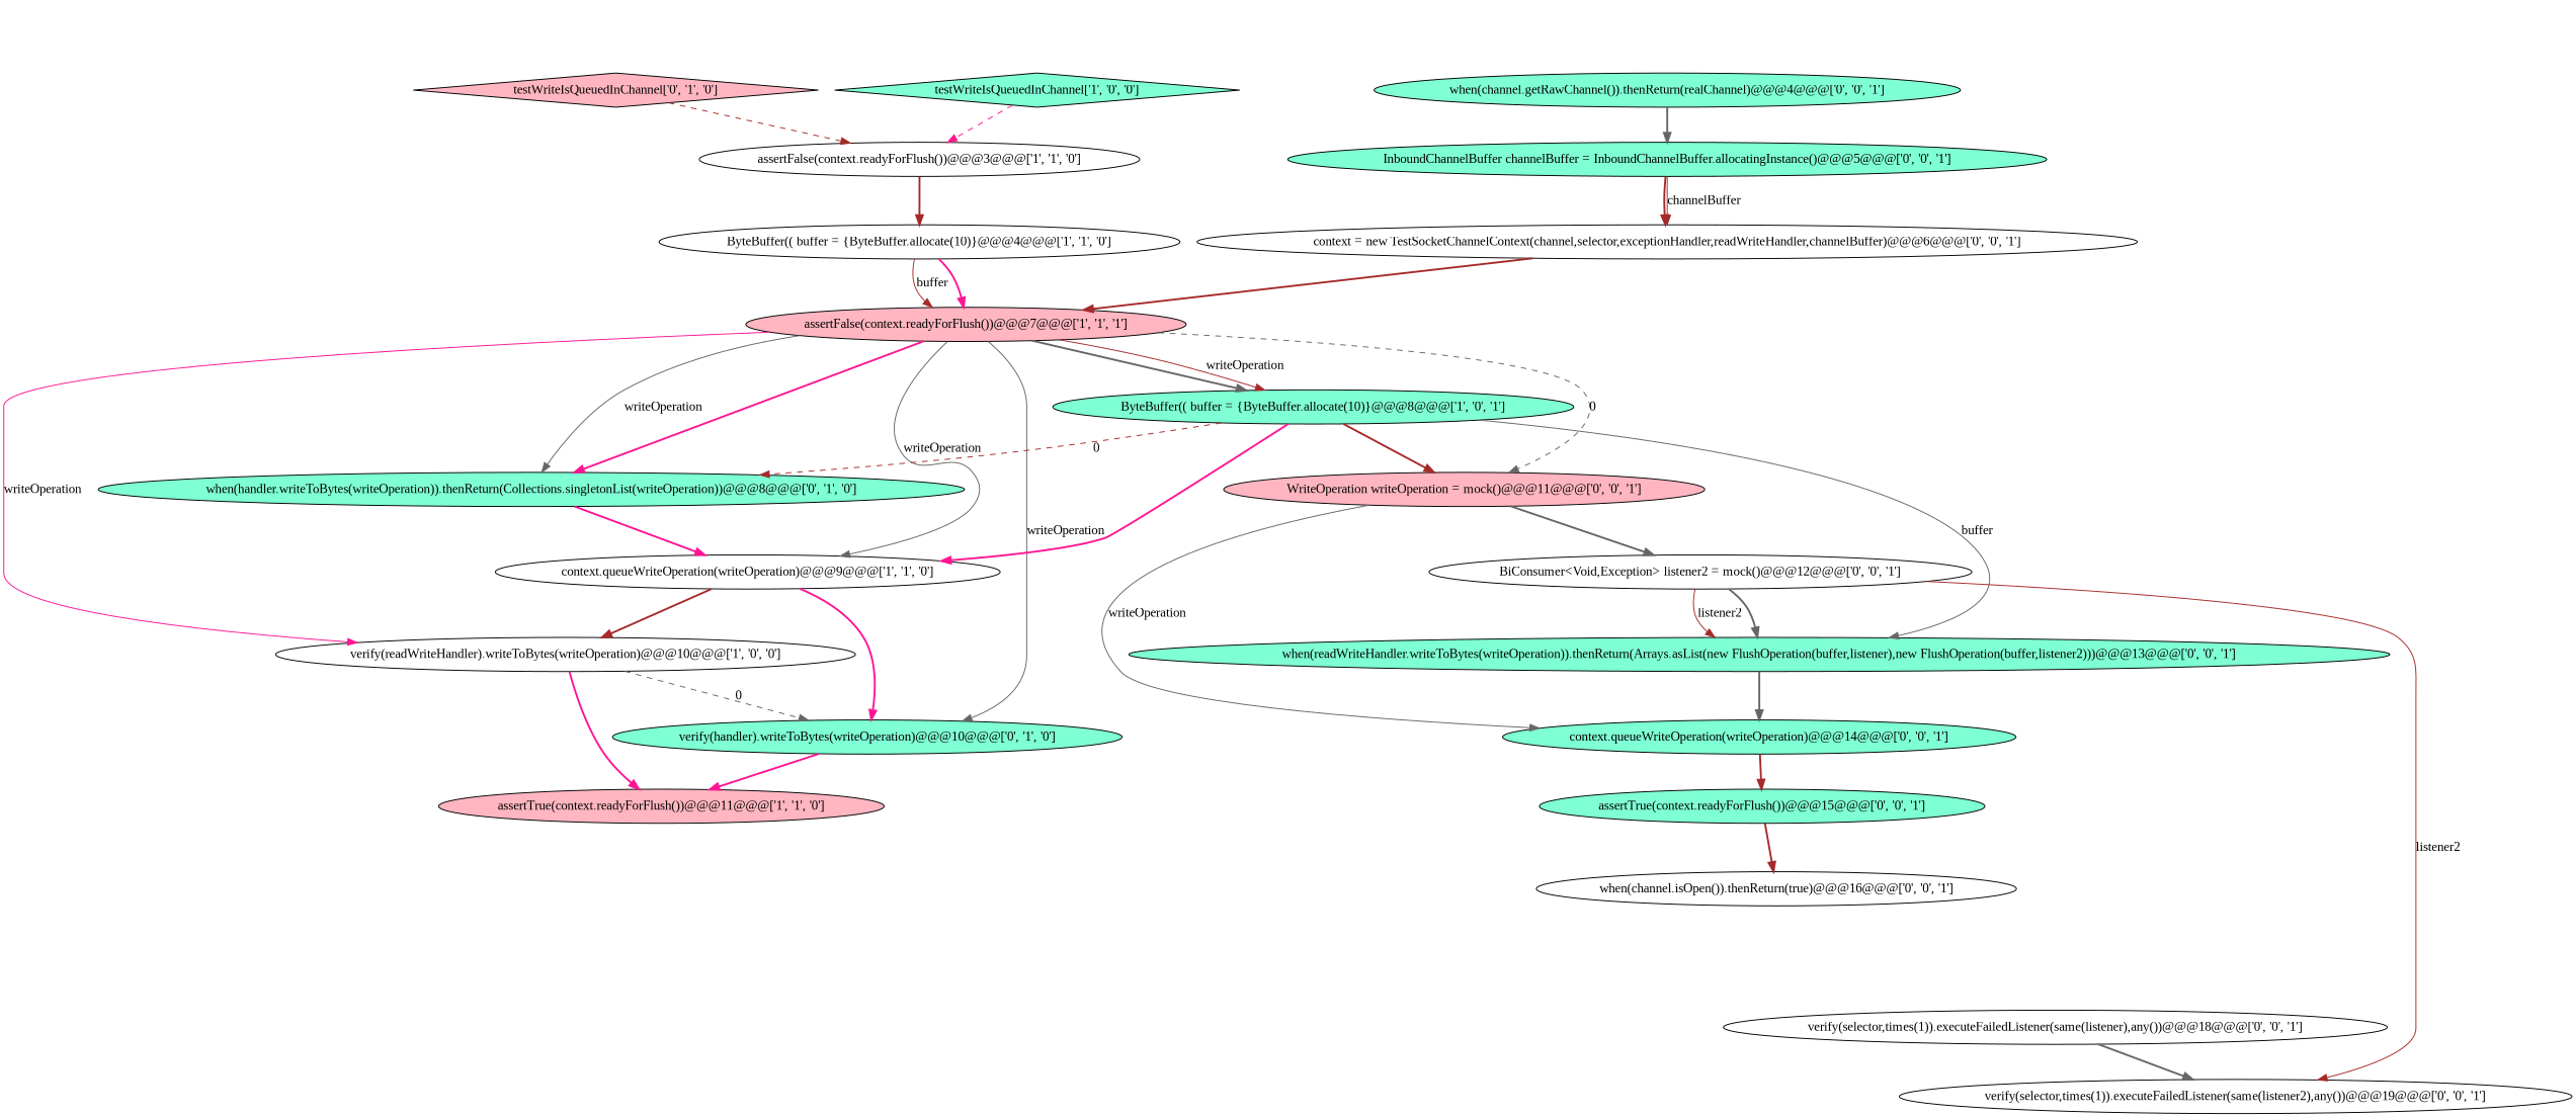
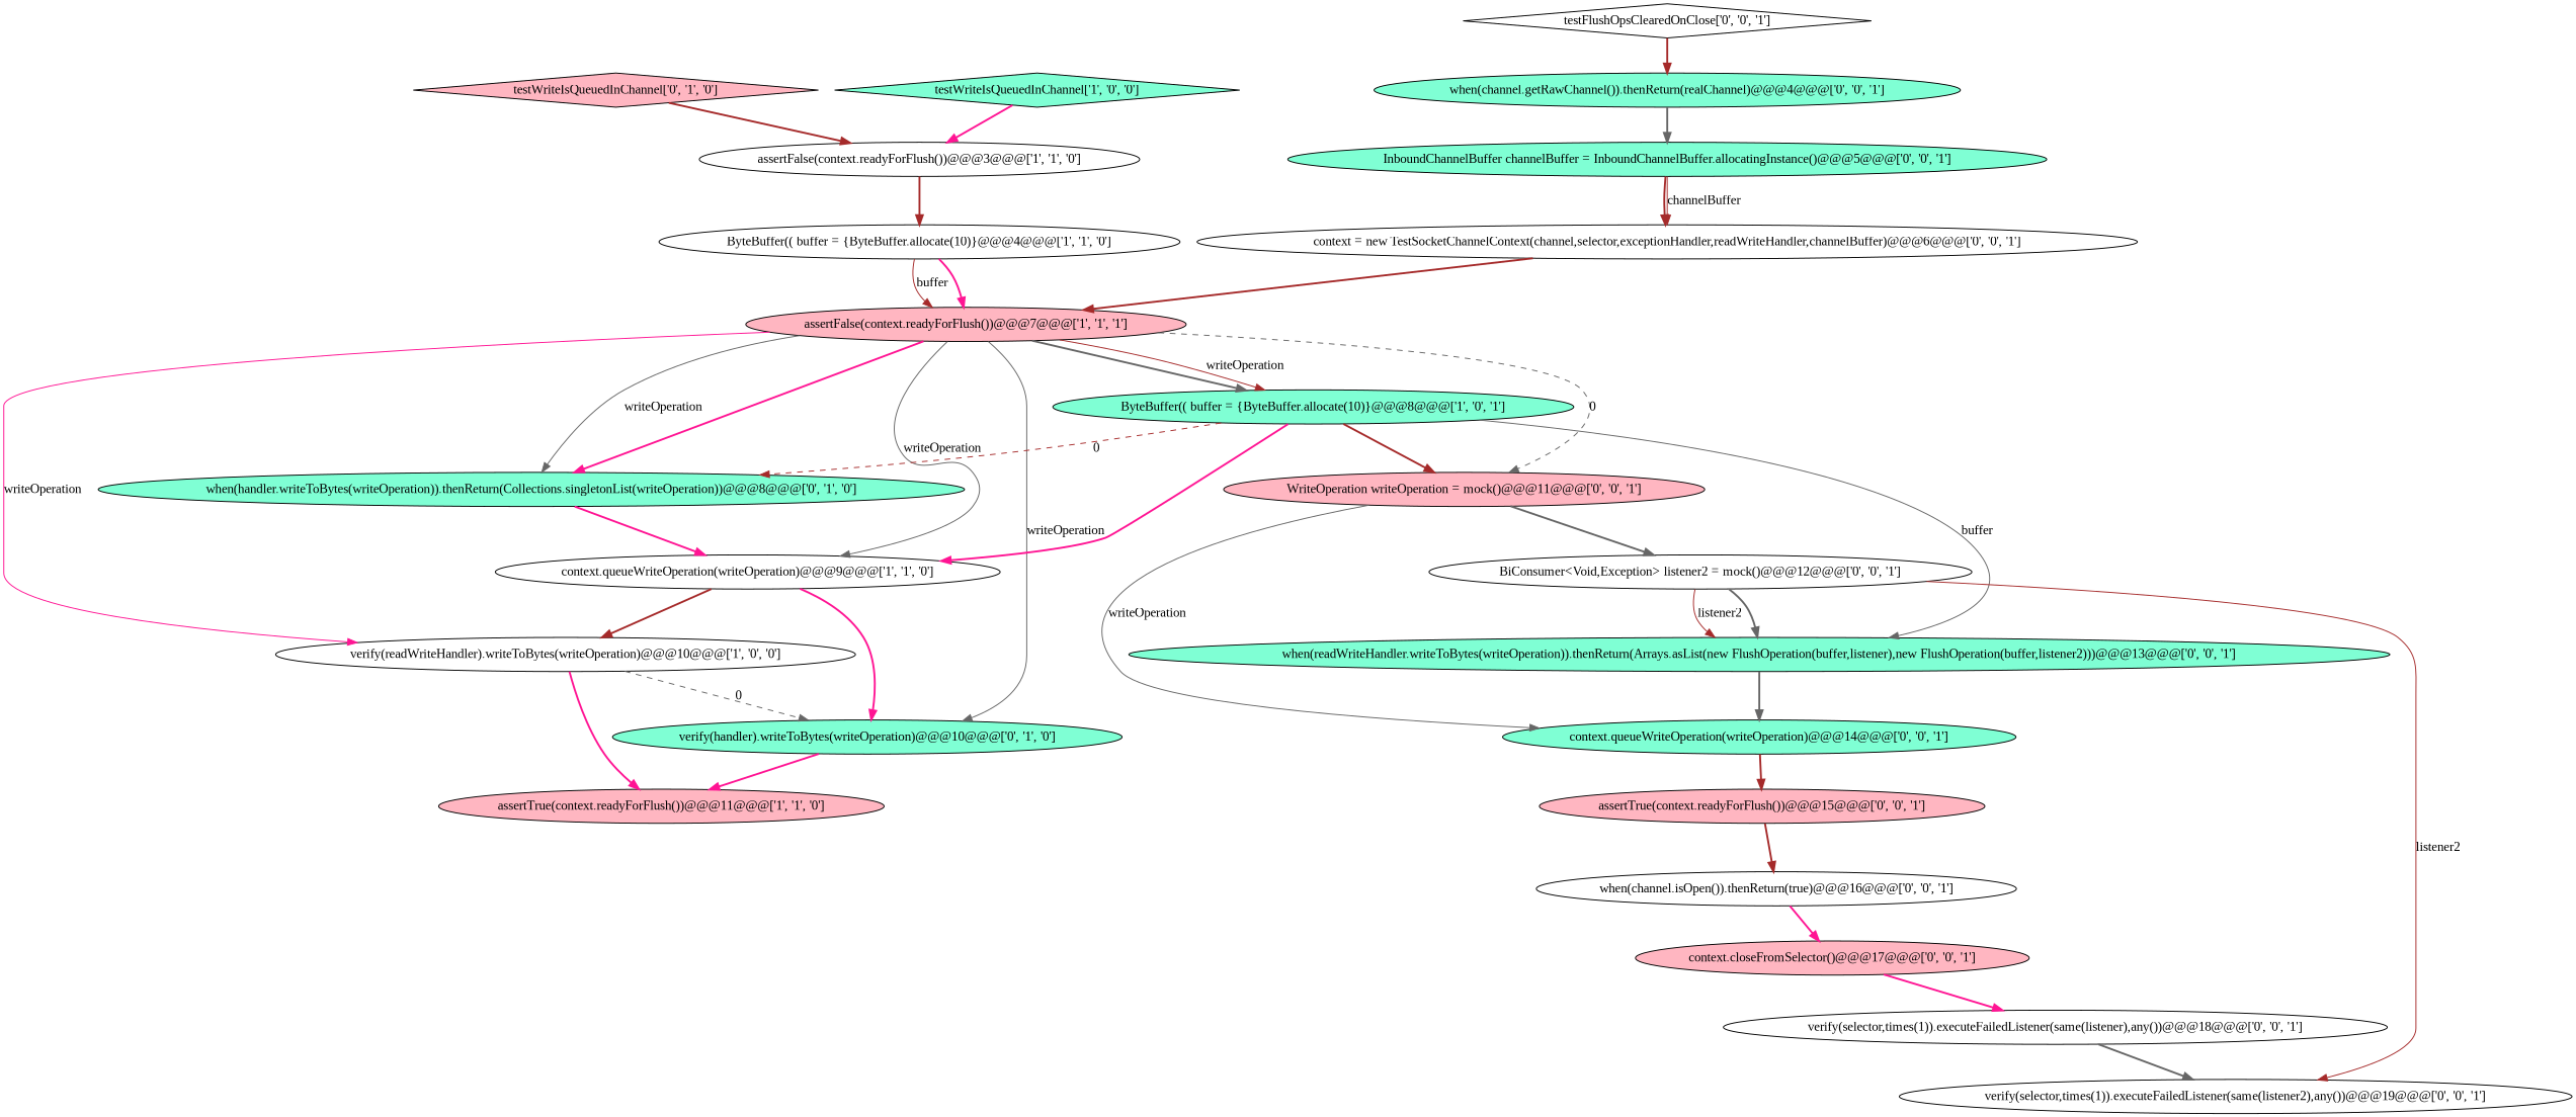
  digraph {
    fontname="Liberation Serif"
    node [fillcolor=white fontname="Liberation Serif" shape=ellipse style=filled]
    edge [color=brown fontname="Liberation Serif" style=bold]
    n1 [label="context.queueWriteOperation(writeOperation)@@@9@@@['1', '1', '0']"]
    n2 [label="verify(readWriteHandler).writeToBytes(writeOperation)@@@10@@@['1', '0', '0']"]
    n3 [fillcolor=aquamarine label="verify(handler).writeToBytes(writeOperation)@@@10@@@['0', '1', '0']"]
    n4 [fillcolor=lightpink label="assertTrue(context.readyForFlush())@@@11@@@['1', '1', '0']"]
    n5 [label="verify(selector,times(1)).executeFailedListener(same(listener2),any())@@@19@@@['0', '0', '1']"]
    n6 [label="assertFalse(context.readyForFlush())@@@3@@@['1', '1', '0']"]
    n7 [label="ByteBuffer(( buffer = {ByteBuffer.allocate(10)}@@@4@@@['1', '1', '0']"]
    n8 [fillcolor=lightpink label="assertFalse(context.readyForFlush())@@@7@@@['1', '1', '1']"]
    n9 [fillcolor=aquamarine label="testWriteIsQueuedInChannel['1', '0', '0']" shape=diamond]
    n10 [fillcolor=lightpink label="testWriteIsQueuedInChannel['0', '1', '0']" shape=diamond]
    n11 [label="context = new TestSocketChannelContext(channel,selector,exceptionHandler,readWriteHandler,channelBuffer)@@@6@@@['0', '0', '1']"]
    n12 [fillcolor=aquamarine label="ByteBuffer(( buffer = {ByteBuffer.allocate(10)}@@@8@@@['1', '0', '1']"]
    n13 [fillcolor=lightpink label="WriteOperation writeOperation = mock()@@@11@@@['0', '0', '1']"]
    n14 [fillcolor=aquamarine label="when(handler.writeToBytes(writeOperation)).thenReturn(Collections.singletonList(writeOperation))@@@8@@@['0', '1', '0']"]
+   n15 [fillcolor=lightpink label="context.closeFromSelector()@@@17@@@['0', '0', '1']"]
    n16 [label="verify(selector,times(1)).executeFailedListener(same(listener),any())@@@18@@@['0', '0', '1']"]
+   n17 [label="testFlushOpsClearedOnClose['0', '0', '1']" shape=diamond]
    n18 [fillcolor=aquamarine label="when(channel.getRawChannel()).thenReturn(realChannel)@@@4@@@['0', '0', '1']"]
    n19 [fillcolor=aquamarine label="InboundChannelBuffer channelBuffer = InboundChannelBuffer.allocatingInstance()@@@5@@@['0', '0', '1']"]
    n20 [fillcolor=aquamarine label="context.queueWriteOperation(writeOperation)@@@14@@@['0', '0', '1']"]
-   n21 [fillcolor=aquamarine label="assertTrue(context.readyForFlush())@@@15@@@['0', '0', '1']"]
+   n21 [fillcolor=lightpink label="assertTrue(context.readyForFlush())@@@15@@@['0', '0', '1']"]
    n22 [label="when(channel.isOpen()).thenReturn(true)@@@16@@@['0', '0', '1']"]
    n23 [fillcolor=aquamarine label="when(readWriteHandler.writeToBytes(writeOperation)).thenReturn(Arrays.asList(new FlushOperation(buffer,listener),new FlushOperation(buffer,listener2)))@@@13@@@['0', '0', '1']"]
    n24 [label="BiConsumer<Void,Exception> listener2 = mock()@@@12@@@['0', '0', '1']"]
    n1 -> n2
    n1 -> n3 [color=deeppink]
    n2 -> n3 [color=gray40 label=0 style=dashed]
    n2 -> n4 [color=deeppink]
    n3 -> n4 [color=deeppink]
    n6 -> n7
    n7 -> n8 [color=deeppink]
    n7 -> n8 [label=buffer style=solid]
    n8 -> n1 [color=gray40 label=writeOperation style=solid]
    n8 -> n2 [color=deeppink label=writeOperation style=solid]
    n8 -> n3 [color=gray40 label=writeOperation style=solid]
    n8 -> n12 [color=gray40]
    n8 -> n12 [label=writeOperation style=solid]
    n8 -> n13 [color=gray40 label=0 style=dashed]
    n8 -> n14 [color=deeppink]
    n8 -> n14 [color=gray40 label=writeOperation style=solid]
-   n9 -> n6 [color=deeppink style=dashed]
-   n10 -> n6 [style=dashed]
+   n9 -> n6 [color=deeppink]
+   n10 -> n6
    n11 -> n8
    n12 -> n1 [color=deeppink]
    n12 -> n13
    n12 -> n14 [label=0 style=dashed]
    n12 -> n23 [color=gray40 label=buffer style=solid]
    n13 -> n20 [color=gray40 label=writeOperation style=solid]
    n13 -> n24 [color=gray40]
    n14 -> n1 [color=deeppink]
+   n15 -> n16 [color=deeppink]
    n16 -> n5 [color=gray40]
+   n17 -> n18
    n18 -> n19 [color=gray40]
    n19 -> n11
    n19 -> n11 [label=channelBuffer style=solid]
    n20 -> n21
    n21 -> n22
+   n22 -> n15 [color=deeppink]
    n23 -> n20 [color=gray40]
    n24 -> n5 [label=listener2 style=solid]
    n24 -> n23 [color=gray40]
    n24 -> n23 [label=listener2 style=solid]
  }
